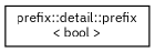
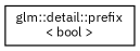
  digraph {
    rankdir=LR
    fontname="IBM Plex Sans"
-   n1 [color=black fillcolor=white fontname="IBM Plex Sans" fontsize=10 height=0.2 label="prefix::detail::prefix\l\< bool \>" shape=record style=filled width=0.4]
+   n1 [color=black fillcolor=white fontname="IBM Plex Sans" fontsize=10 height=0.2 label="glm::detail::prefix\l\< bool \>" shape=record style=filled width=0.4]
  }
